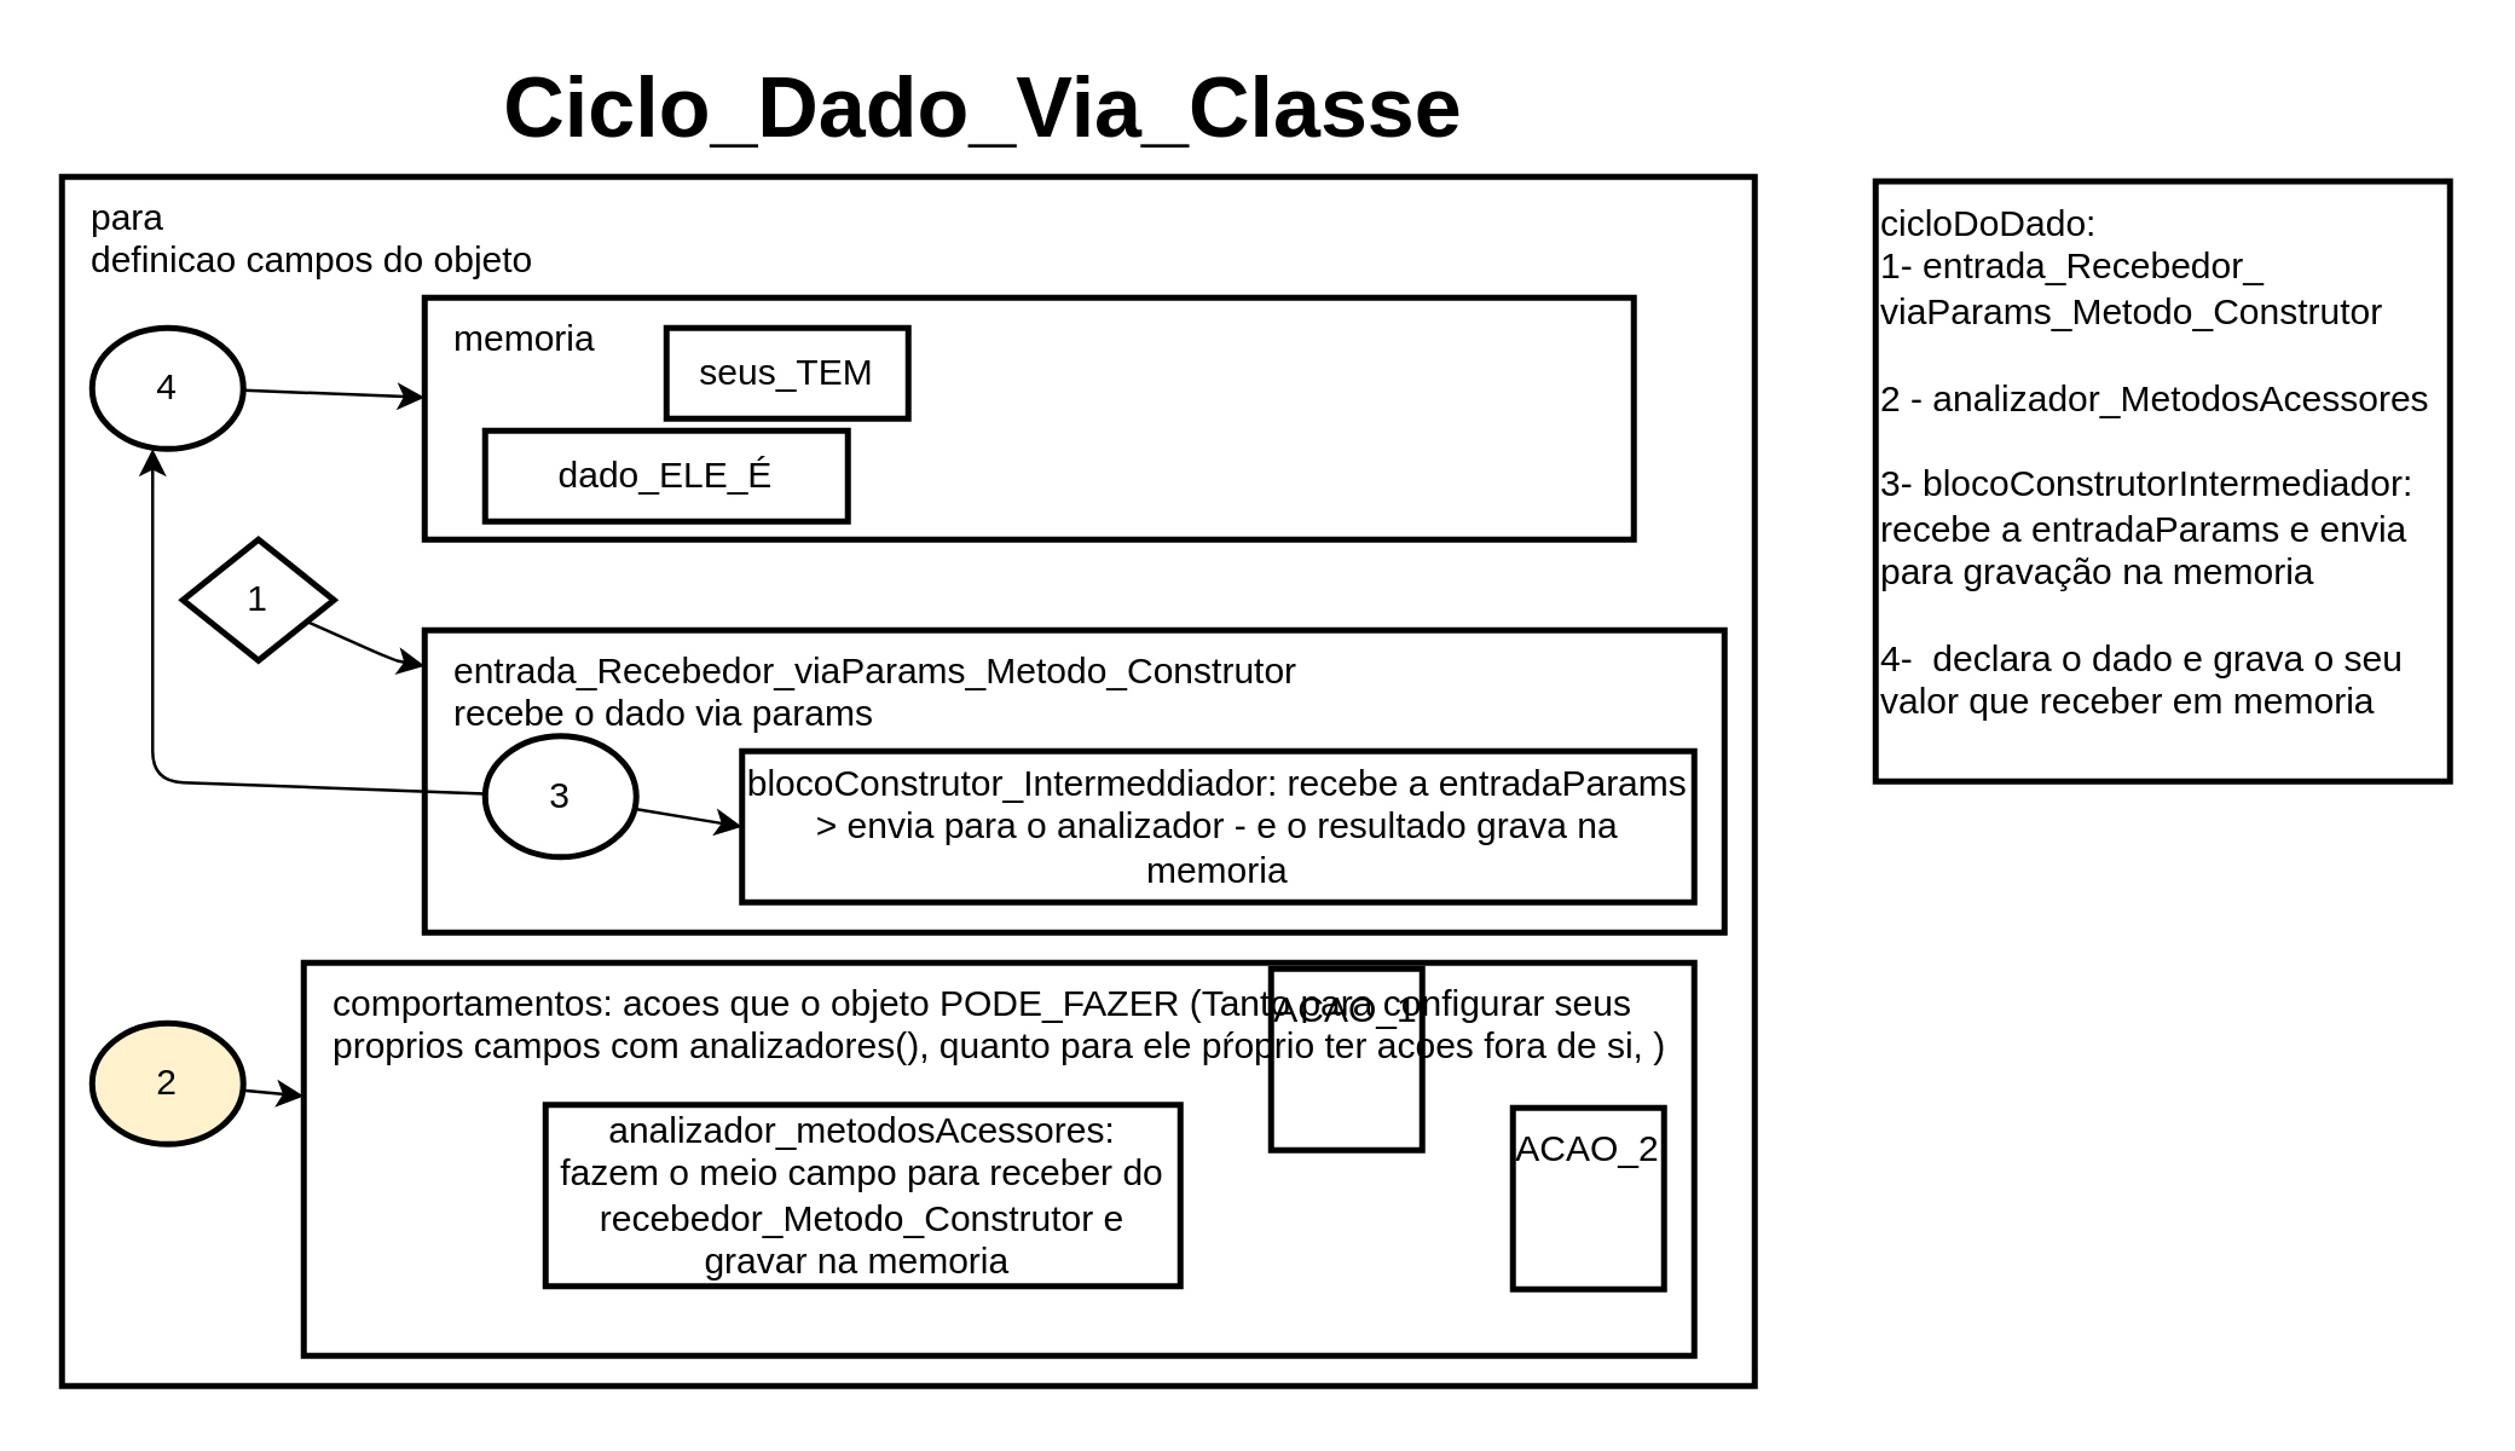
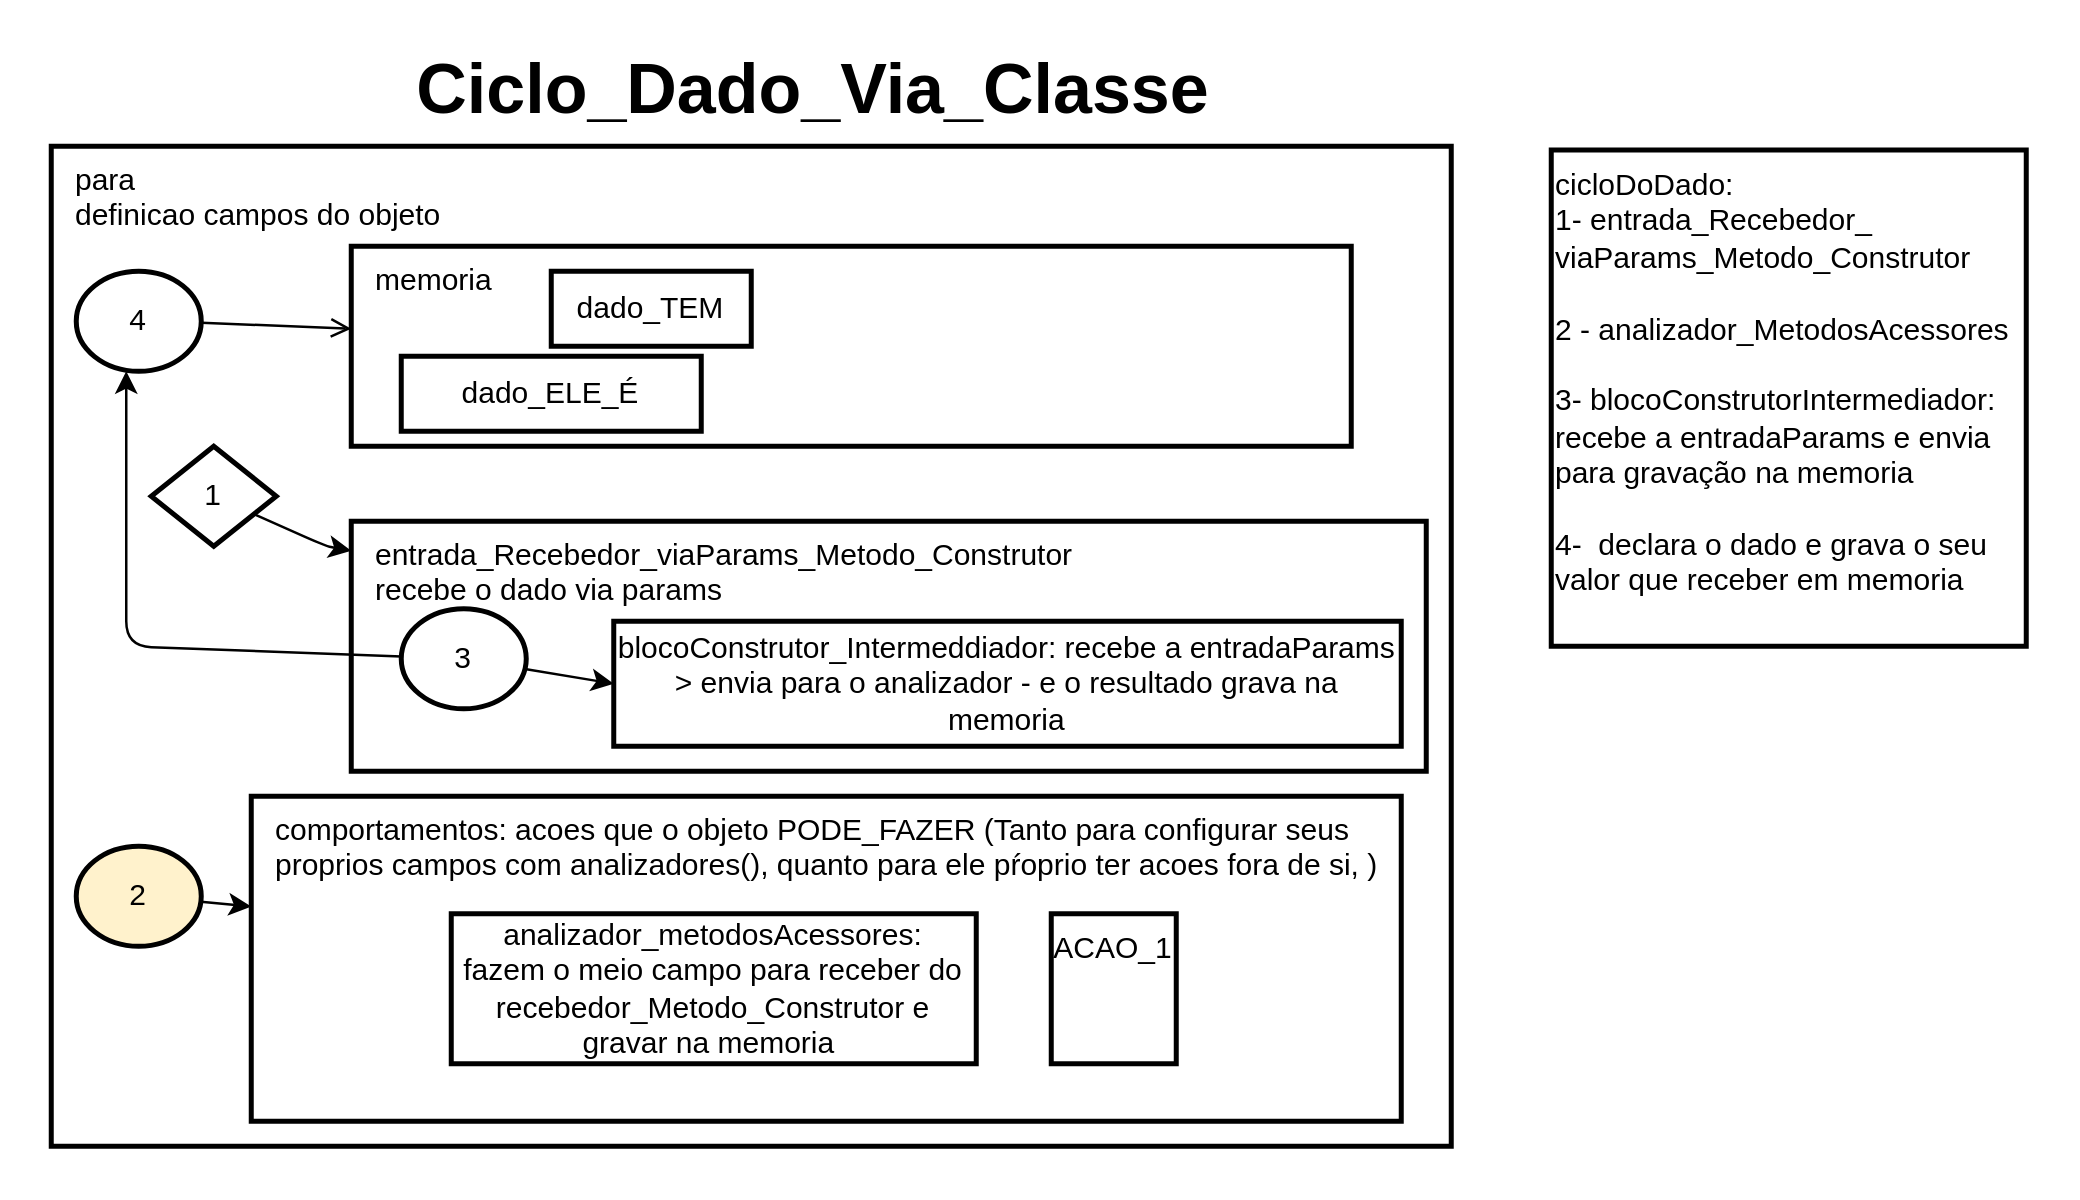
  <mxCell id="0" />
  <mxCell id="1" parent="0" />
  <mxCell id="2" value="para &lt;br&gt;definicao campos do objeto" style="text;html=1;align=left;verticalAlign=top;rounded=0;strokeColor=default;strokeWidth=2;whiteSpace=wrap;spacingLeft=8;" parent="1" vertex="1"><mxGeometry x="20" y="58" width="560" height="400" as="geometry" /></mxCell>
  <mxCell id="3" value="memoria" style="text;html=1;align=left;verticalAlign=top;rounded=0;strokeColor=default;strokeWidth=2;whiteSpace=wrap;spacingLeft=8;" parent="1" vertex="1"><mxGeometry x="140" y="98" width="400" height="80" as="geometry" /></mxCell>
  <mxCell id="4" value="entrada_Recebedor_viaParams_Metodo_Construtor&amp;nbsp;&lt;br&gt;recebe o dado via params" style="text;html=1;align=left;verticalAlign=top;rounded=0;strokeColor=default;strokeWidth=2;whiteSpace=wrap;spacingLeft=8;" parent="1" vertex="1"><mxGeometry x="140" y="208" width="430" height="100" as="geometry" /></mxCell>
  <mxCell id="5" value="comportamentos: acoes que o objeto PODE_FAZER (Tanto para configurar seus proprios campos com analizadores(), quanto para ele pŕoprio ter acoes fora de si, )" style="text;html=1;align=left;verticalAlign=top;rounded=0;strokeColor=default;strokeWidth=2;whiteSpace=wrap;spacingLeft=8;" parent="1" vertex="1"><mxGeometry x="100" y="318" width="460" height="130" as="geometry" /></mxCell>
  <mxCell id="6" style="edgeStyle=none;html=1;" parent="1" source="7" target="4" edge="1"><mxGeometry relative="1" as="geometry"><Array as="points"><mxPoint x="130" y="218" /></Array></mxGeometry></mxCell>
  <mxCell id="7" value="1" style="rhombus;whiteSpace=wrap;html=1;strokeColor=default;strokeWidth=2;" parent="1" vertex="1"><mxGeometry x="60" y="178" width="50" height="40" as="geometry" /></mxCell>
  <mxCell id="8" style="edgeStyle=none;html=1;" parent="1" source="9" target="5" edge="1"><mxGeometry relative="1" as="geometry" /></mxCell>
  <mxCell id="9" value="2" style="ellipse;whiteSpace=wrap;html=1;strokeColor=default;strokeWidth=2;fillColor=#fff2cc;" parent="1" vertex="1"><mxGeometry x="30" y="338" width="50" height="40" as="geometry" /></mxCell>
- <mxCell id="10" style="edgeStyle=none;html=1;" parent="1" source="11" target="3" edge="1"><mxGeometry relative="1" as="geometry" /></mxCell>
+ <mxCell id="10" style="edgeStyle=none;html=1;endArrow=open;" parent="1" source="11" target="3" edge="1"><mxGeometry relative="1" as="geometry" /></mxCell>
  <mxCell id="11" value="4" style="ellipse;whiteSpace=wrap;html=1;strokeColor=default;strokeWidth=2;" parent="1" vertex="1"><mxGeometry x="30" y="108" width="50" height="40" as="geometry" /></mxCell>
- <mxCell id="12" value="seus_TEM" style="text;html=1;align=center;verticalAlign=middle;whiteSpace=wrap;rounded=0;strokeColor=default;strokeWidth=2;" parent="1" vertex="1"><mxGeometry x="220" y="108" width="80" height="30" as="geometry" /></mxCell>
+ <mxCell id="12" value="dado_TEM" style="text;html=1;align=center;verticalAlign=middle;whiteSpace=wrap;rounded=0;strokeColor=default;strokeWidth=2;" parent="1" vertex="1"><mxGeometry x="220" y="108" width="80" height="30" as="geometry" /></mxCell>
  <mxCell id="13" value="dado_ELE_É" style="text;html=1;align=center;verticalAlign=middle;whiteSpace=wrap;rounded=0;strokeColor=default;strokeWidth=2;fontSize=12;" parent="1" vertex="1"><mxGeometry x="160" y="142" width="120" height="30" as="geometry" /></mxCell>
  <mxCell id="14" value="&lt;span style=&quot;text-align: left;&quot;&gt;analizador_metodosAcessores:&lt;/span&gt;&lt;br style=&quot;text-align: left;&quot;&gt;&lt;span style=&quot;text-align: left;&quot;&gt;fazem o meio campo para receber do recebedor_Metodo_Construtor e gravar na memoria&amp;nbsp;&lt;/span&gt;" style="text;html=1;align=center;verticalAlign=middle;whiteSpace=wrap;rounded=0;strokeColor=default;strokeWidth=2;" parent="1" vertex="1"><mxGeometry x="180" y="365" width="210" height="60" as="geometry" /></mxCell>
- <mxCell id="15" value="&lt;div style=&quot;&quot;&gt;&lt;span style=&quot;background-color: initial;&quot;&gt;ACAO_1&lt;/span&gt;&lt;/div&gt;" style="text;html=1;align=center;verticalAlign=top;whiteSpace=wrap;rounded=0;strokeColor=default;strokeWidth=2;" parent="1" vertex="1"><mxGeometry x="420" y="320" width="50" height="60" as="geometry" /></mxCell>
- <mxCell id="16" value="&lt;div style=&quot;&quot;&gt;&lt;span style=&quot;background-color: initial;&quot;&gt;ACAO_2&lt;/span&gt;&lt;/div&gt;" style="text;html=1;align=center;verticalAlign=top;whiteSpace=wrap;rounded=0;strokeColor=default;strokeWidth=2;" parent="1" vertex="1"><mxGeometry x="500" y="366" width="50" height="60" as="geometry" /></mxCell>
+ <mxCell id="15" value="&lt;div style=&quot;&quot;&gt;&lt;span style=&quot;background-color: initial;&quot;&gt;ACAO_1&lt;/span&gt;&lt;/div&gt;" style="text;html=1;align=center;verticalAlign=top;whiteSpace=wrap;rounded=0;strokeColor=default;strokeWidth=2;" parent="1" vertex="1"><mxGeometry x="420" y="365" width="50" height="60" as="geometry" /></mxCell>
  <mxCell id="17" value="cicloDoDado:&lt;br&gt;1- entrada_Recebedor_&lt;br&gt;viaParams_Metodo_Construtor&lt;br&gt;&lt;br&gt;2 - analizador_MetodosAcessores&lt;br&gt;&lt;br&gt;3- blocoConstrutorIntermediador: recebe a entradaParams e envia para gravação na memoria&lt;br&gt;&lt;br&gt;4-&amp;nbsp; declara o dado e grava o seu valor que receber em memoria" style="text;html=1;align=left;verticalAlign=top;whiteSpace=wrap;rounded=0;strokeColor=default;strokeWidth=2;" parent="1" vertex="1"><mxGeometry x="620" y="59.5" width="190" height="198.5" as="geometry" /></mxCell>
  <mxCell id="18" value="Ciclo_Dado_Via_Classe" style="text;html=1;strokeColor=none;fillColor=none;align=center;verticalAlign=middle;whiteSpace=wrap;rounded=0;fontStyle=1;fontSize=28;" vertex="1" parent="1"><mxGeometry x="60" y="20" width="530" height="30" as="geometry" /></mxCell>
  <mxCell id="19" value="blocoConstrutor_Intermeddiador: recebe a entradaParams &amp;gt; envia para o analizador - e o resultado grava na memoria" style="text;html=1;align=center;verticalAlign=middle;whiteSpace=wrap;rounded=0;strokeColor=default;strokeWidth=2;" vertex="1" parent="1"><mxGeometry x="245" y="248" width="315" height="50" as="geometry" /></mxCell>
  <mxCell id="20" style="edgeStyle=none;html=1;fontSize=28;" edge="1" parent="1" source="22"><mxGeometry relative="1" as="geometry"><mxPoint x="50" y="148" as="targetPoint" /><Array as="points"><mxPoint x="50" y="258" /></Array></mxGeometry></mxCell>
  <mxCell id="21" style="edgeStyle=none;html=1;entryX=0;entryY=0.5;entryDx=0;entryDy=0;fontSize=28;" edge="1" parent="1" source="22" target="19"><mxGeometry relative="1" as="geometry" /></mxCell>
  <mxCell id="22" value="3" style="ellipse;whiteSpace=wrap;html=1;strokeColor=default;strokeWidth=2;" vertex="1" parent="1"><mxGeometry x="160" y="243" width="50" height="40" as="geometry" /></mxCell>
